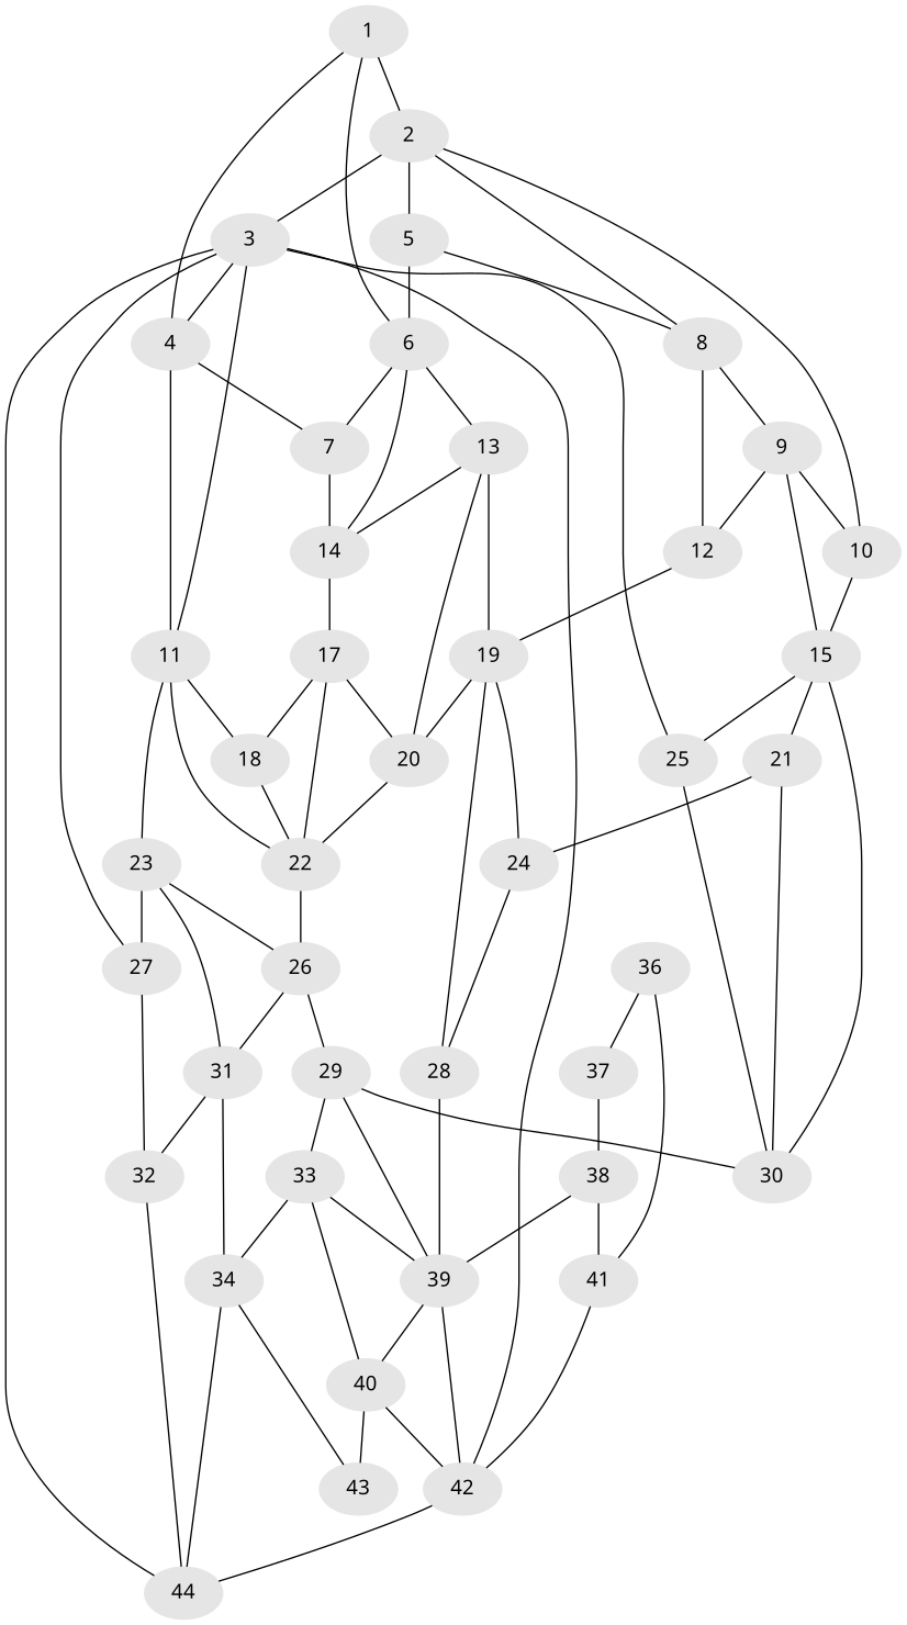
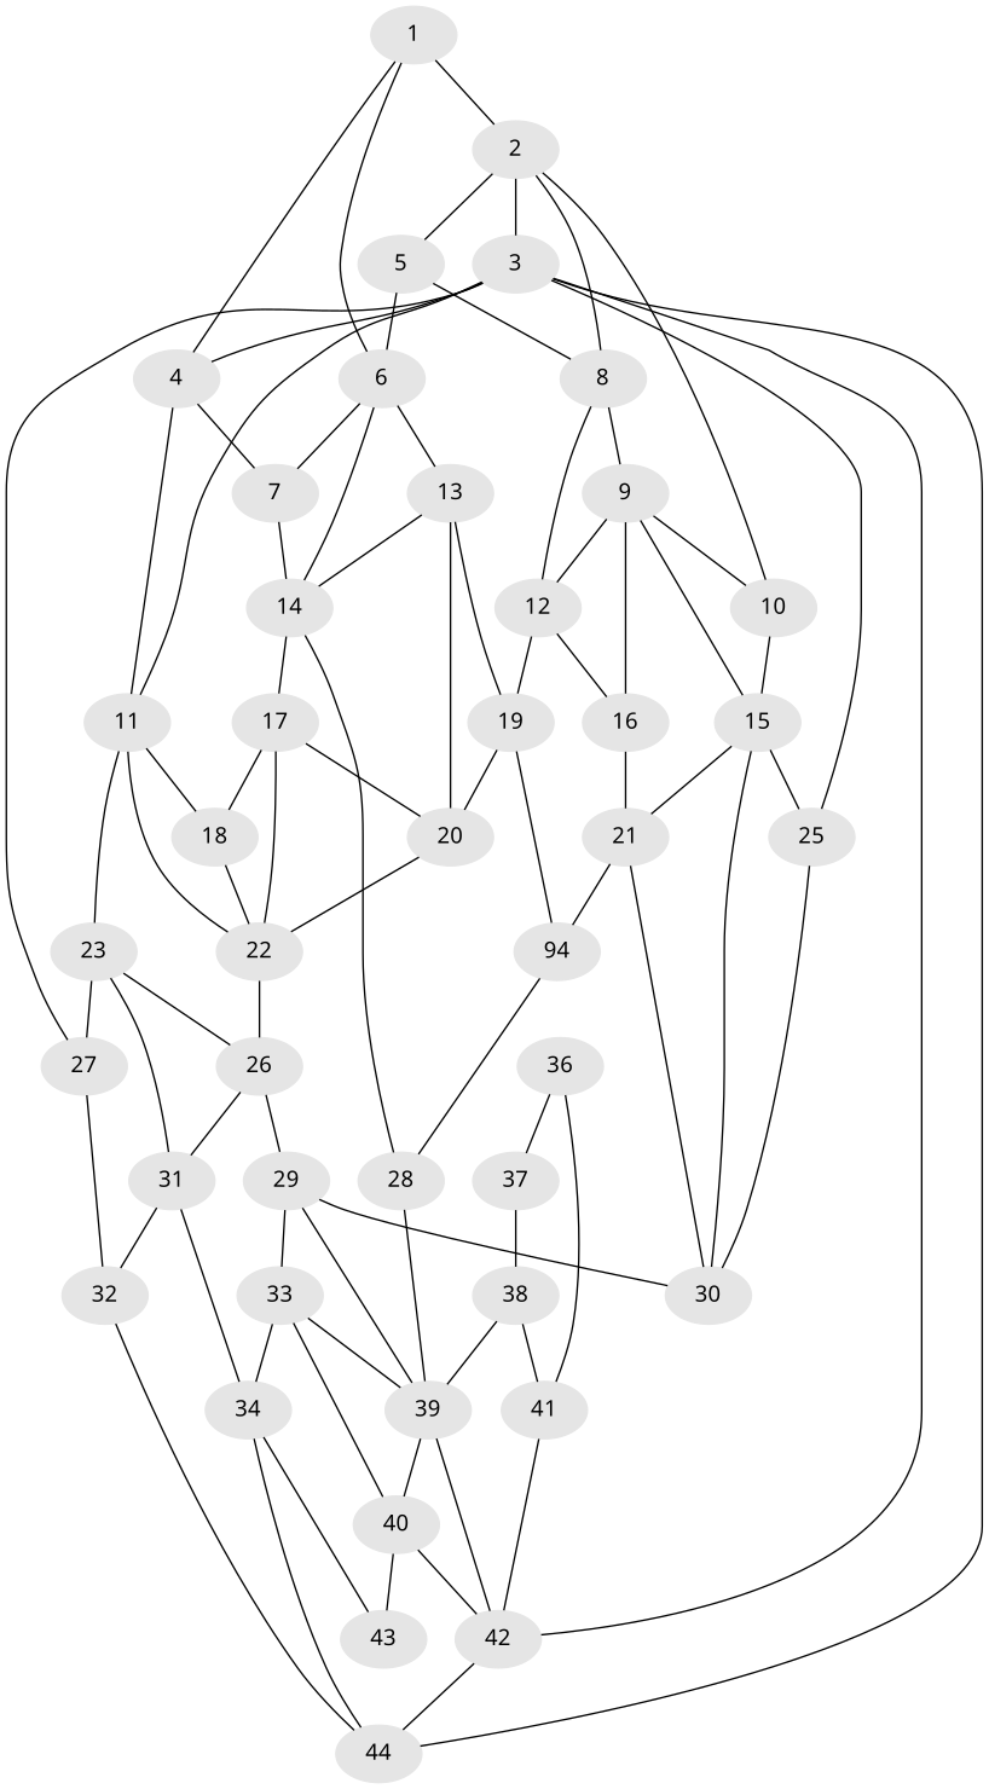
  graph {
    fontname="Noto Sans"
    node [color=gray90 fontname="Noto Sans" style=filled]
    edge [fontname="Noto Sans" weight=1.0]
    1
    2
    4
    6
    3
    5
    8
    10
    11
    7
    13
    14
    25
    27
    42
    44
    9
    12
    15
    18
    22
    23
    30
    32
    19
    20
    17
+   16
    21
    26
    31
-   24
+   24 [label=94]
    28
    39
    29
    34
    33
    40
    43
    36
    37
    41
    38
    1 -- 2 [weight=2.0]
    1 -- 4
    1 -- 6
    2 -- 3 [weight=2.0]
    2 -- 5
    2 -- 8
    2 -- 10
    4 -- 11
    4 -- 7 [weight=2.0]
    6 -- 7
    6 -- 13
    6 -- 14
    3 -- 4
    3 -- 11
    3 -- 25
    3 -- 27
    3 -- 42
    3 -- 44
    5 -- 6 [weight=2.0]
    5 -- 8
    8 -- 9 [weight=2.0]
    8 -- 12
    10 -- 15 [weight=2.0]
    11 -- 18
    11 -- 22
    11 -- 23 [weight=2.0]
    7 -- 14
    13 -- 14
    13 -- 19
    13 -- 20
    14 -- 17 [weight=2.0]
    25 -- 30
    27 -- 32 [weight=2.0]
    42 -- 44
    9 -- 10
    9 -- 12
    9 -- 15
+   9 -- 16 [weight=2.0]
    12 -- 19
+   12 -- 16
    15 -- 25
    15 -- 30
    15 -- 21
    18 -- 22
    22 -- 26
    23 -- 27
    23 -- 26
    23 -- 31
    32 -- 44
    19 -- 20
    19 -- 24
-   19 -- 28
+   14 -- 28
    20 -- 22
    17 -- 18
    17 -- 22
    17 -- 20 [weight=2.0]
+   16 -- 21 [weight=2.0]
    21 -- 30
    21 -- 24 [weight=2.0]
    26 -- 31
    26 -- 29
    31 -- 32 [weight=2.0]
    31 -- 34 [weight=2.0]
    24 -- 28
    28 -- 39 [weight=2.0]
    39 -- 42
    39 -- 40
    29 -- 30
    29 -- 39
    29 -- 33
    34 -- 44
    34 -- 43
    33 -- 39
    33 -- 34
    33 -- 40
    40 -- 42 [weight=2.0]
    40 -- 43 [weight=2.0]
    36 -- 37 [weight=2.0]
    36 -- 41 [weight=2.0]
    37 -- 38
    41 -- 42 [weight=2.0]
    38 -- 39 [weight=2.0]
    38 -- 41
  }
